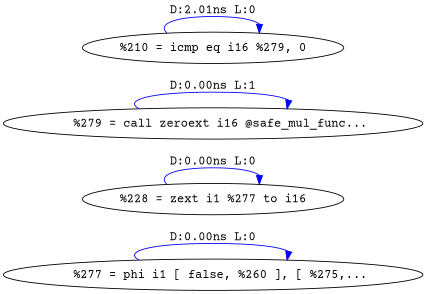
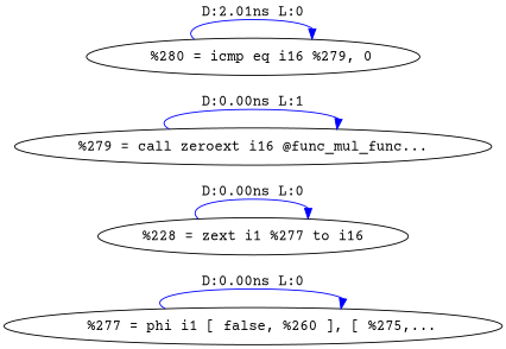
  digraph {
    fontname="Courier Prime"
    rankdir=LR
    node [fontname="Courier Prime"]
    edge [color=blue fontname="Courier Prime"]
    n1 [label="  %277 = phi i1 [ false, %260 ], [ %275,..."]
    n2 [label="%228 = zext i1 %277 to i16"]
-   n3 [label="  %279 = call zeroext i16 @safe_mul_func..."]
-   n4 [label="%210 = icmp eq i16 %279, 0"]
+   n3 [label="%279 = call zeroext i16 @func_mul_func..."]
+   n4 [label="  %280 = icmp eq i16 %279, 0"]
    n1 -> n1 [label="D:0.00ns L:0"]
    n2 -> n2 [label="D:0.00ns L:0"]
    n3 -> n3 [label="D:0.00ns L:1"]
    n4 -> n4 [label="D:2.01ns L:0"]
  }
